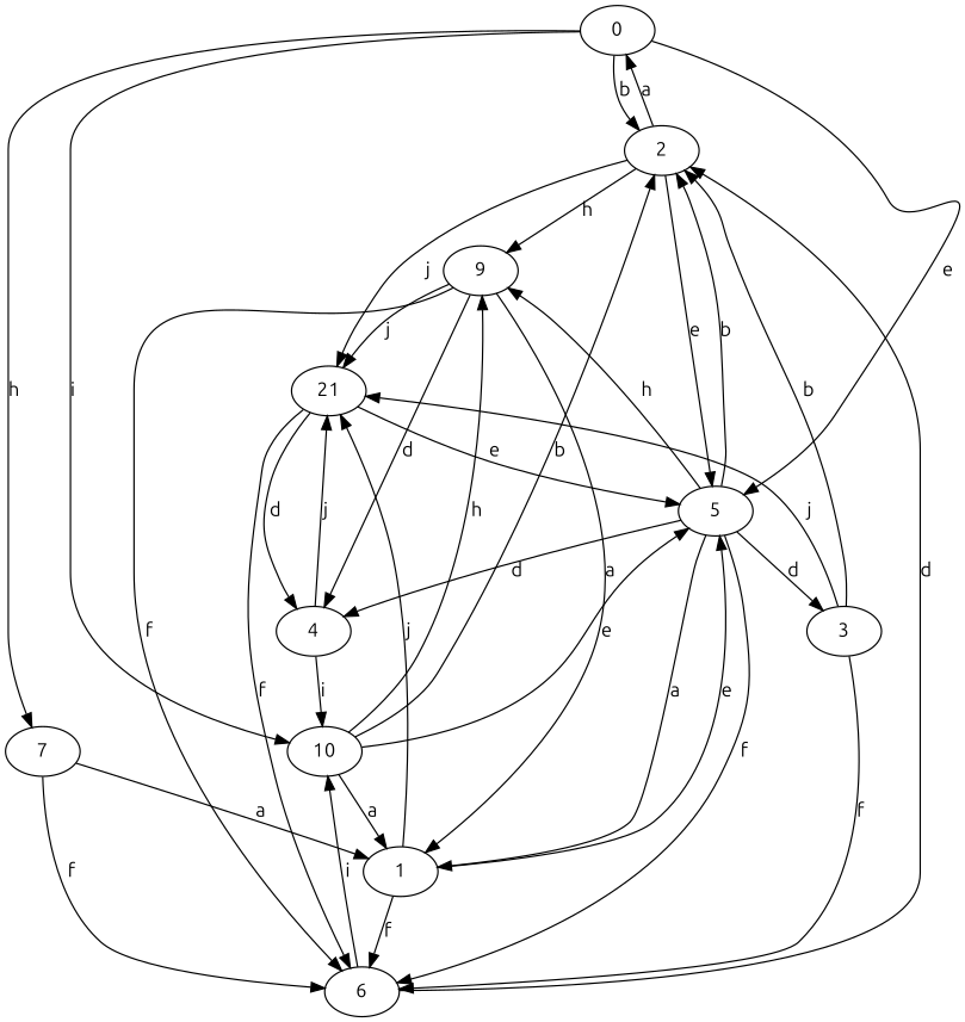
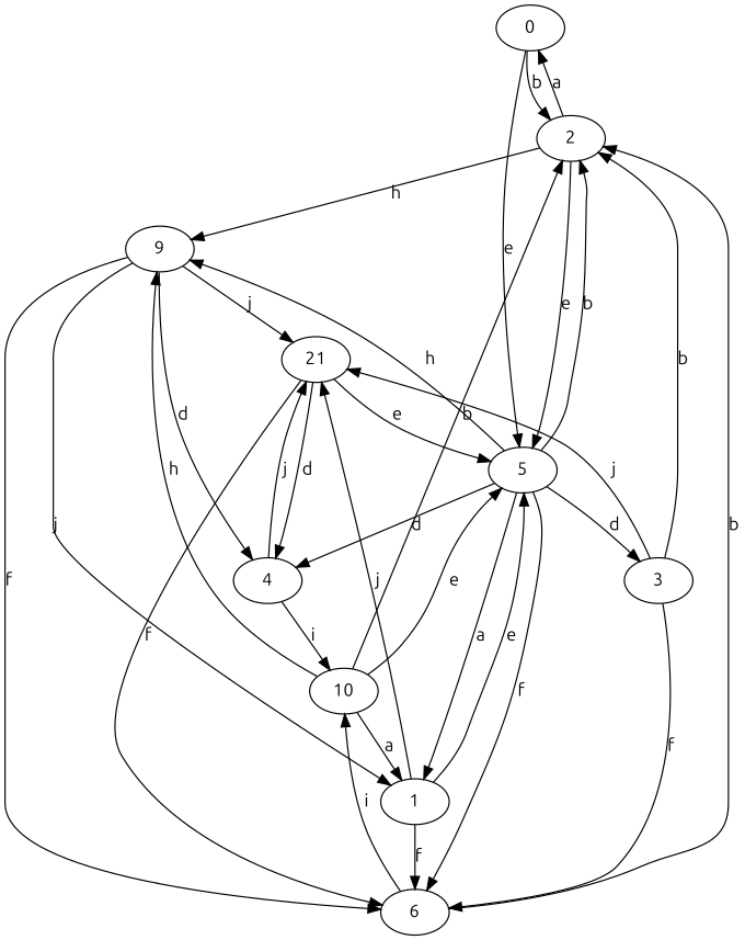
  strict digraph {
    fontname=Ubuntu
    node [fontname=Ubuntu]
    edge [fontname=Ubuntu]
    0
    2
    5
-   7
    10
    n6 [label=21]
    9
    1
    6
    3
    4
    0 -> 2 [label=b]
    0 -> 5 [label=e]
-   0 -> 7 [label=h]
-   0 -> 10 [label=i]
    2 -> 0 [label=a]
    2 -> 5 [label=e]
-   2 -> n6 [label=j]
    2 -> 9 [label=h]
    5 -> 2 [label=b]
    5 -> 9 [label=h]
    5 -> 1 [label=a]
    5 -> 6 [label=f]
    5 -> 3 [label=d]
    5 -> 4 [label=d]
-   7 -> 1 [label=a]
-   7 -> 6 [label=f]
    10 -> 2 [label=b]
    10 -> 5 [label=e]
    10 -> 9 [label=h]
    10 -> 1 [label=a]
    n6 -> 5 [label=e]
    n6 -> 6 [label=f]
    n6 -> 4 [label=d]
    9 -> n6 [label=j]
-   9 -> 1 [label=a]
+   9 -> 1 [label=j]
    9 -> 6 [label=f]
    9 -> 4 [label=d]
    1 -> 5 [label=e]
    1 -> n6 [label=j]
    1 -> 6 [label=f]
-   6 -> 2 [label=d]
+   6 -> 2 [label=b]
    6 -> 10 [label=i]
    3 -> 2 [label=b]
    3 -> n6 [label=j]
    3 -> 6 [label=f]
    4 -> 10 [label=i]
    4 -> n6 [label=j]
  }
